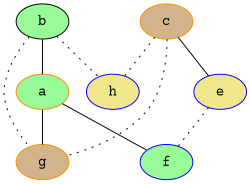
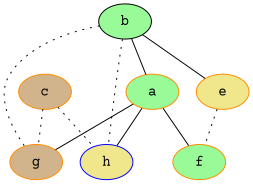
  graph {
    fontname="Courier Prime"
    node [color=darkorange fillcolor=palegreen fontname="Courier Prime" style=filled]
    edge [fontname="Courier Prime"]
    a
-   f [color=blue]
+   f
    g [fillcolor=tan]
    h [color=blue fillcolor=khaki]
    b [color=black]
    c [fillcolor=tan]
-   e [color=blue fillcolor=khaki]
+   e [fillcolor=khaki]
    a -- f
    a -- g
+   a -- h
    b -- a
    b -- g [style=dotted]
    b -- h [style=dotted]
    c -- g [style=dotted]
    c -- h [style=dotted]
-   c -- e
+   b -- e
    e -- f [style=dotted]
  }
